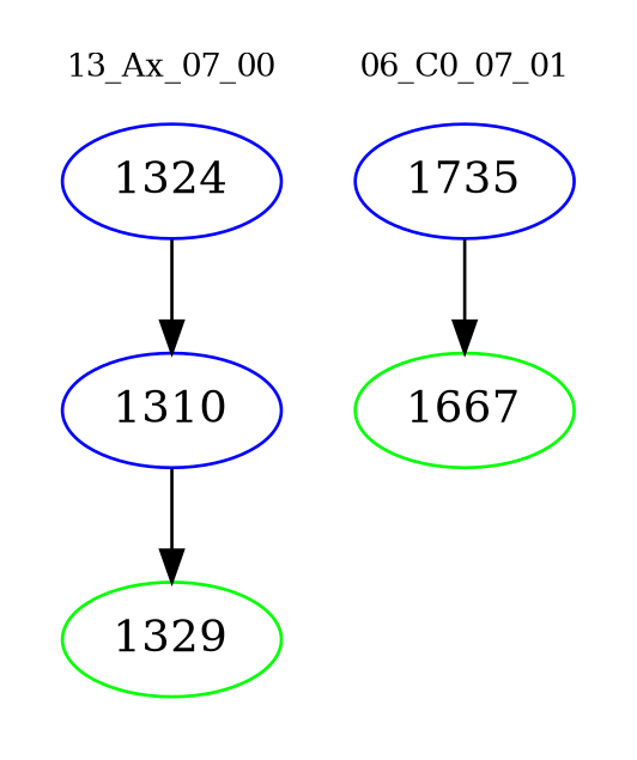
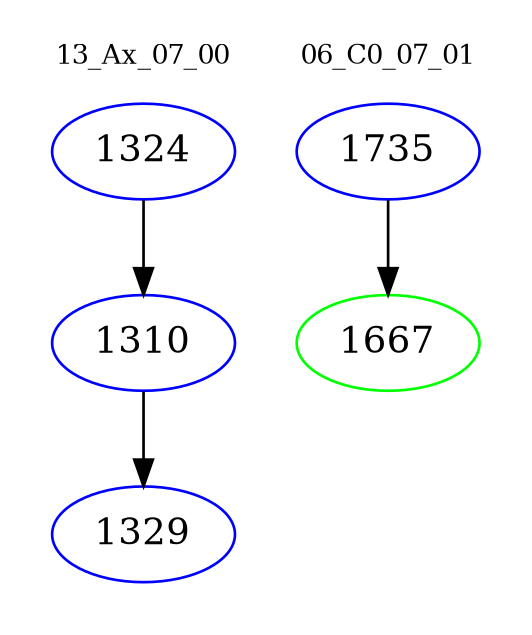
  digraph {
    node [color=blue]
    edge [color=black]
    n1 [label=1324]
    n2 [label=1310]
-   n3 [color=green label=1329]
+   n3 [label=1329]
    n4 [label=1735]
    n5 [color=green label=1667]
    subgraph cluster_1 {
      color=white
      fontsize=10
      label="13_Ax_07_00"
      n1
      n2
      n3
    }
    subgraph cluster_2 {
      color=white
      fontsize=10
      label="06_C0_07_01"
      n4
      n5
    }
    n1 -> n2
    n2 -> n3
    n4 -> n5
  }
